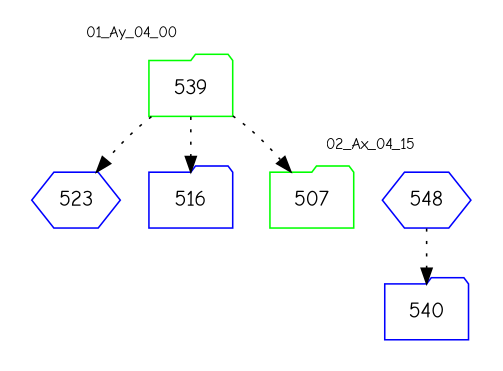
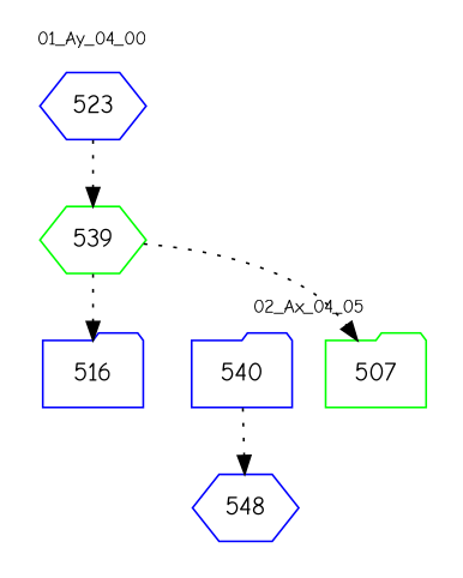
  digraph {
    fontname="Comic Neue"
    node [color=blue fontname="Comic Neue" shape=folder]
    edge [color=black fontname="Comic Neue" style=dotted]
    n1 [label=523 shape=hexagon]
    n2 [label=516]
-   n3 [color=green label=539]
+   n3 [color=green label=539 shape=hexagon]
    n4 [label=548 shape=hexagon]
    n5 [color=green label=507]
    n6 [label=540]
    subgraph cluster_1 {
      color=white
      fontsize=10
      label="01_Ay_04_00"
      n1
      n2
      n3
    }
    subgraph cluster_2 {
      color=white
      fontsize=10
-     label="02_Ax_04_15"
+     label="02_Ax_04_05"
      n4
      n5
      n6
    }
-   n3 -> n1
+   n1 -> n3
    n3 -> n2
    n3 -> n5
-   n4 -> n6
+   n6 -> n4
  }
